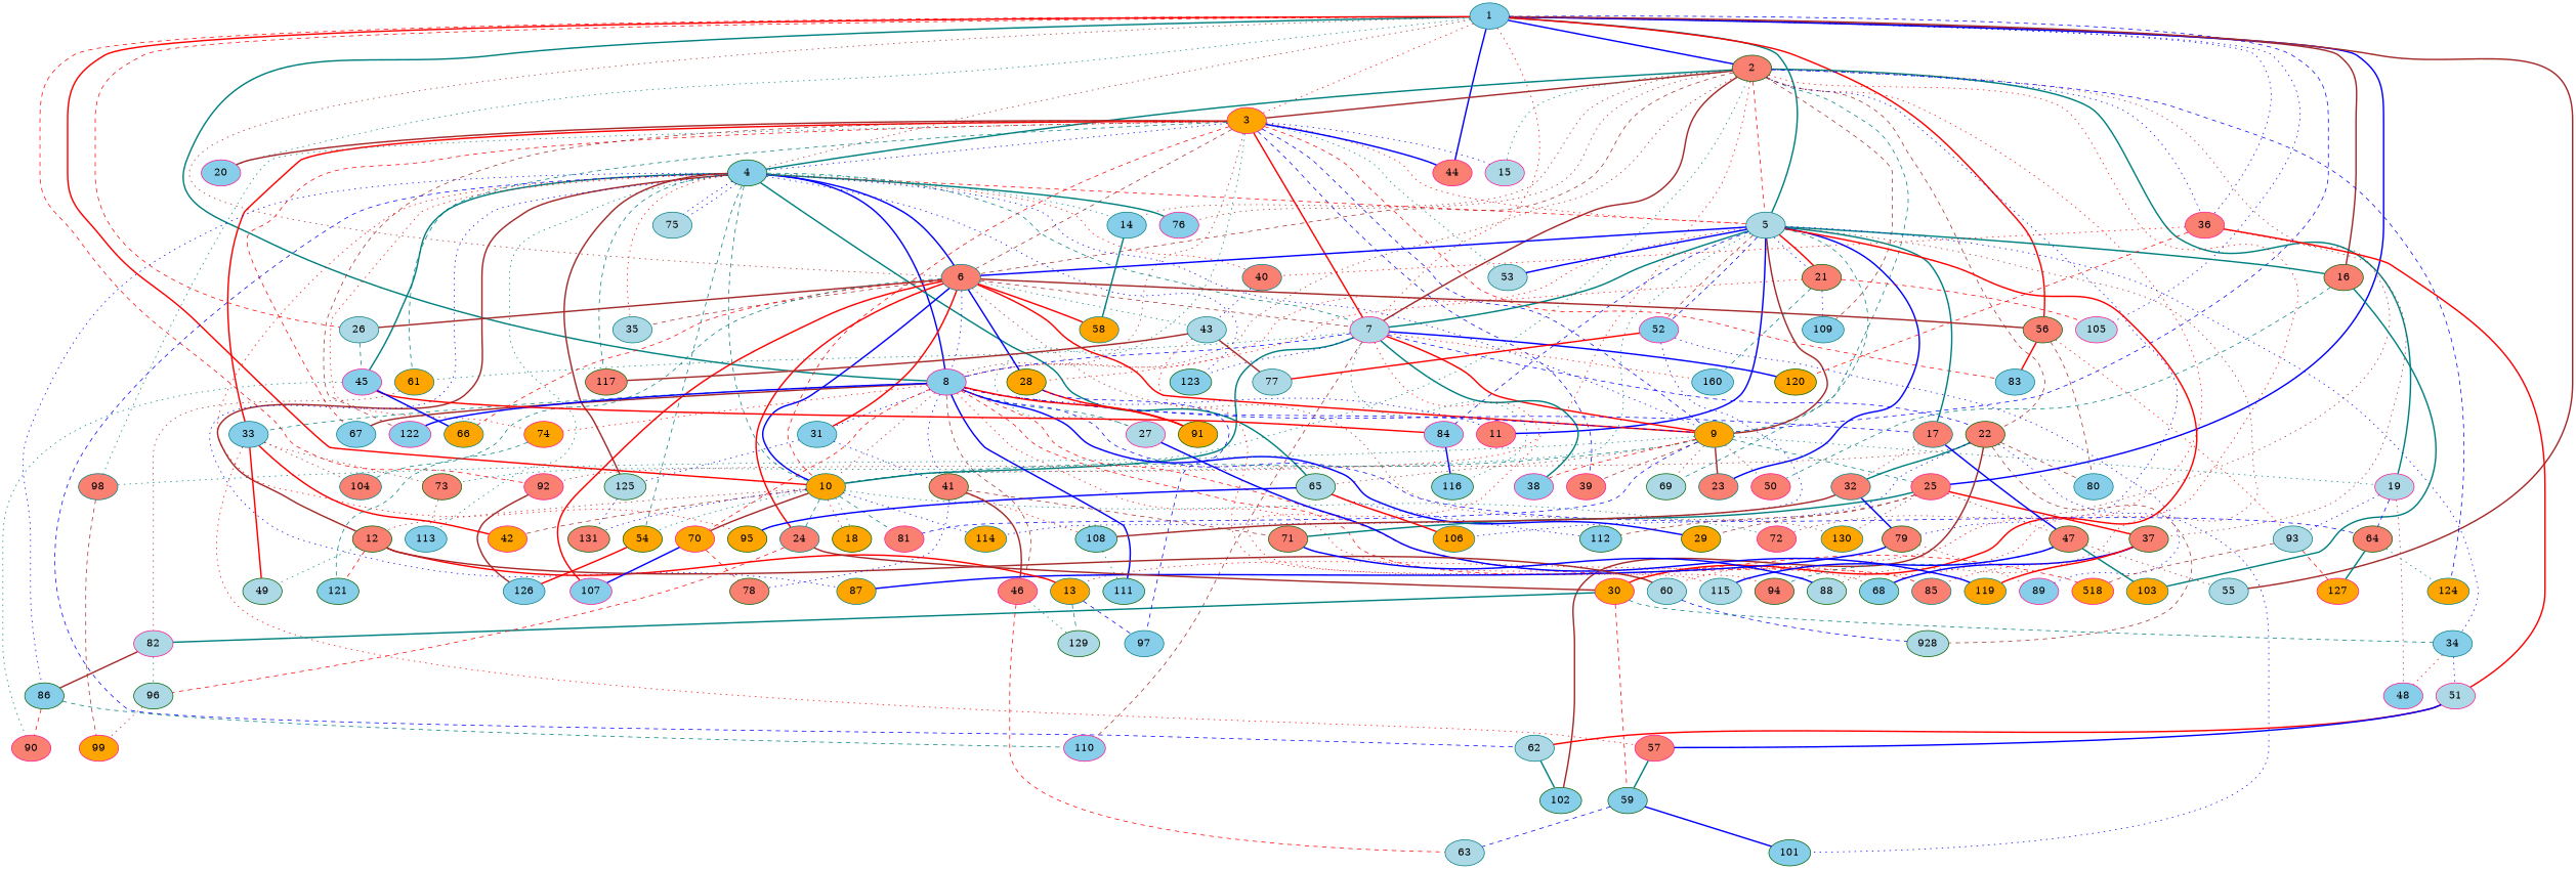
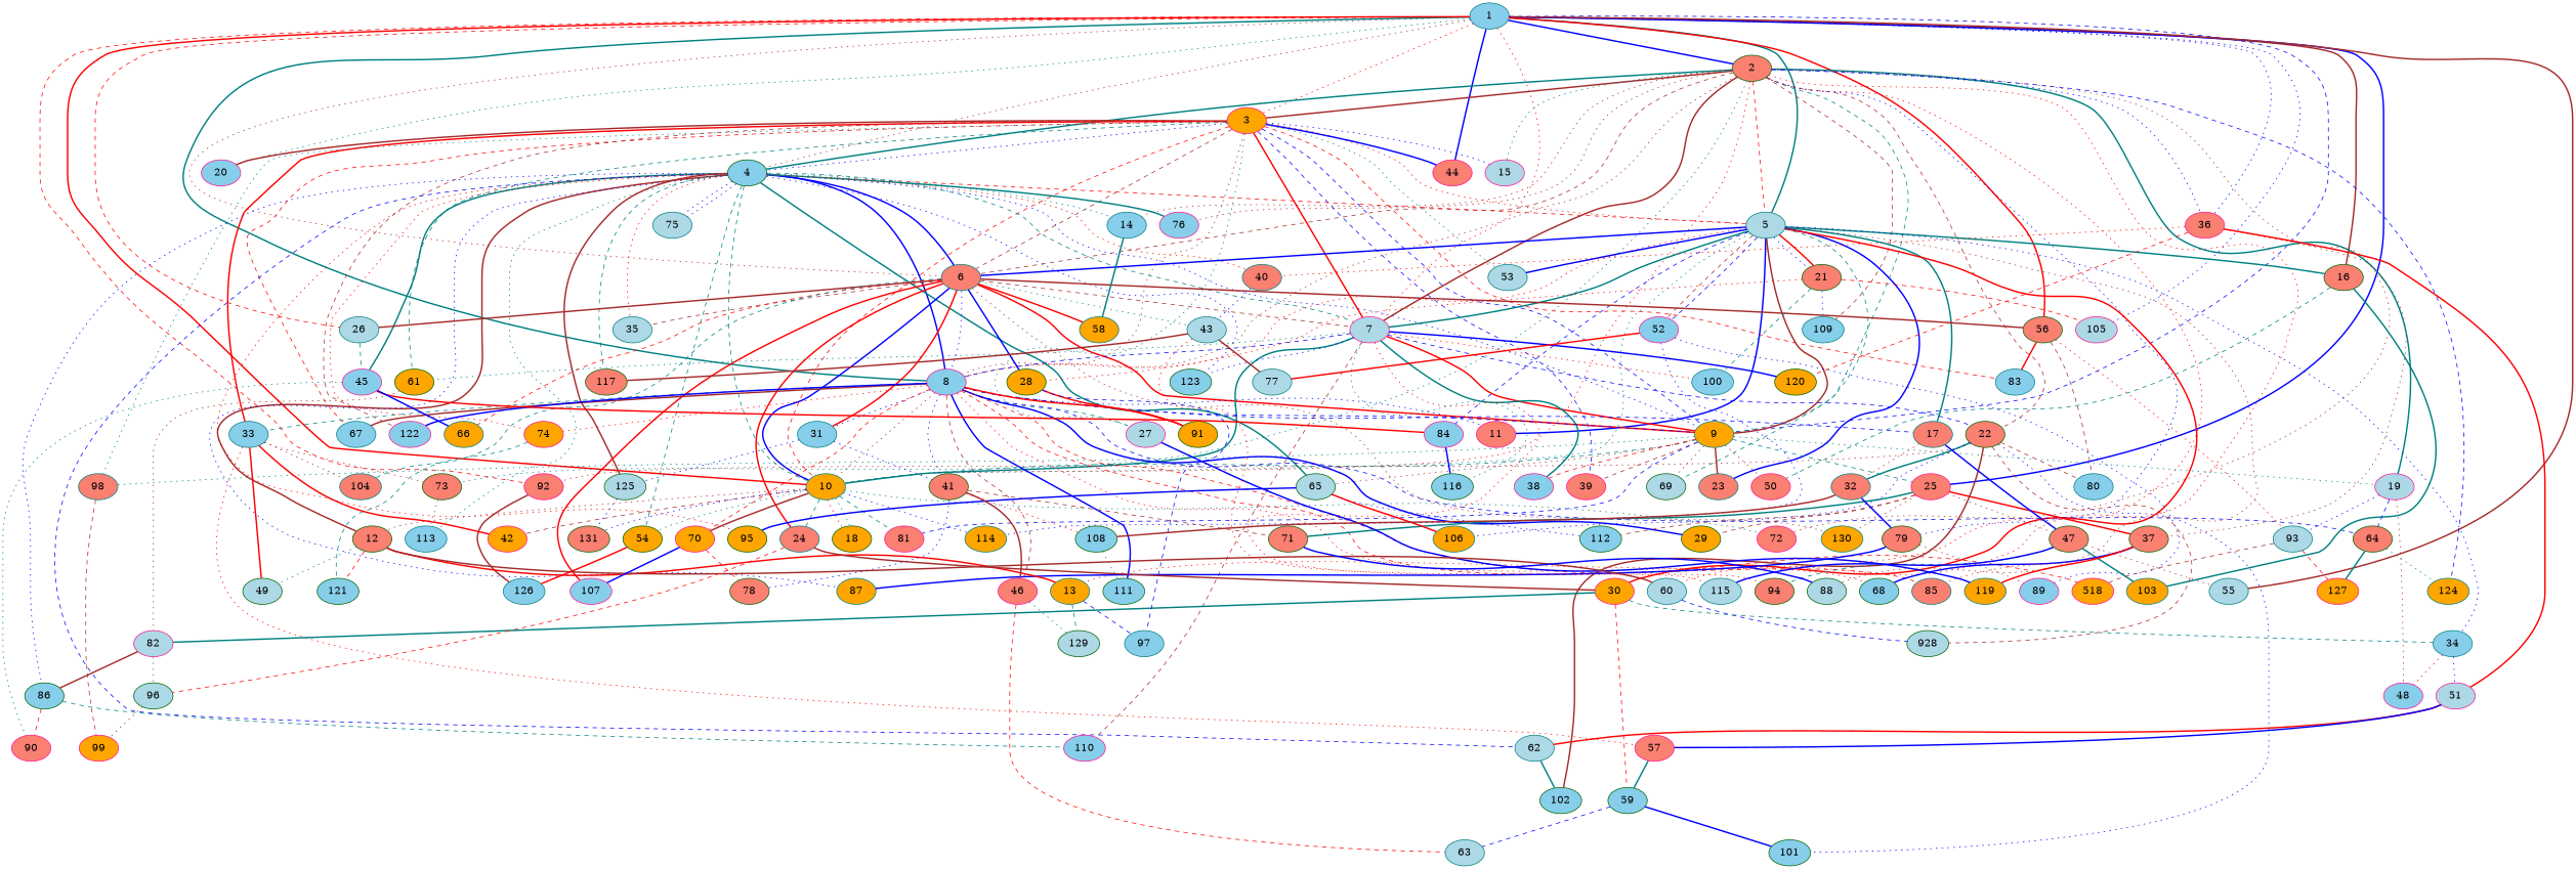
  graph {
    node [color=teal fillcolor=salmon style=filled]
    edge [color=blue style=dotted]
    1 [fillcolor=skyblue]
    2 [color=darkgreen]
    3 [color=deeppink fillcolor=orange]
    4 [color=darkgreen fillcolor=skyblue]
    5 [fillcolor=lightblue]
    6
    7 [color=deeppink fillcolor=lightblue]
    8 [color=deeppink fillcolor=skyblue]
    9 [fillcolor=orange]
    10 [fillcolor=orange]
    16 [color=darkgreen]
    20 [color=deeppink fillcolor=skyblue]
    25 [color=deeppink]
    26 [fillcolor=lightblue]
    36 [color=deeppink]
    44 [color=deeppink]
    55 [fillcolor=lightblue]
    56 [color=darkgreen]
    92 [color=deeppink]
    105 [color=deeppink fillcolor=lightblue]
    13 [fillcolor=orange]
    14 [fillcolor=skyblue]
    15 [color=deeppink fillcolor=lightblue]
    19 [color=deeppink fillcolor=lightblue]
    22 [color=darkgreen]
    60 [fillcolor=lightblue]
    72 [color=deeppink]
    73 [color=darkgreen]
    76 [color=deeppink fillcolor=skyblue]
    79 [color=darkgreen]
    109 [fillcolor=skyblue]
    124 [fillcolor=orange]
    27 [color=deeppink fillcolor=lightblue]
    33 [fillcolor=skyblue]
    39 [color=deeppink]
    53 [fillcolor=lightblue]
-   61 [fillcolor=orange]
+   61 [color=darkgreen fillcolor=orange]
    67 [fillcolor=skyblue]
    83 [fillcolor=skyblue]
    98
    122 [color=deeppink fillcolor=skyblue]
    12 [color=darkgreen]
    35 [fillcolor=lightblue]
    40
    45 [color=deeppink fillcolor=skyblue]
    54 [color=darkgreen fillcolor=orange]
    62 [fillcolor=lightblue]
    65 [color=darkgreen fillcolor=lightblue]
    74 [color=deeppink fillcolor=orange]
    75 [fillcolor=lightblue]
    86 [color=darkgreen fillcolor=skyblue]
    87 [fillcolor=orange]
    95 [color=darkgreen fillcolor=orange]
    113 [fillcolor=skyblue]
    117 [color=darkgreen]
    123 [color=darkgreen fillcolor=skyblue]
    125 [color=darkgreen fillcolor=lightblue]
    11 [color=deeppink]
    17
    21 [color=darkgreen]
    23
    30 [color=deeppink fillcolor=orange]
    34 [fillcolor=skyblue]
    52 [color=deeppink fillcolor=skyblue]
    69 [color=darkgreen fillcolor=lightblue]
    84 [color=deeppink fillcolor=skyblue]
    88 [color=darkgreen fillcolor=lightblue]
    24
    28 [color=darkgreen fillcolor=orange]
    31 [fillcolor=skyblue]
    43 [fillcolor=lightblue]
    58 [fillcolor=orange]
    66 [fillcolor=orange]
    104
    107 [color=deeppink fillcolor=skyblue]
    130 [fillcolor=orange]
    38 [color=deeppink fillcolor=skyblue]
    94 [color=darkgreen]
-   100 [fillcolor=skyblue label=160]
+   100 [fillcolor=skyblue]
    110 [color=deeppink fillcolor=skyblue]
    116 [color=darkgreen fillcolor=skyblue]
    120 [color=darkgreen fillcolor=orange]
    29 [color=darkgreen fillcolor=orange]
    41 [color=darkgreen]
    46 [color=deeppink]
    64 [color=darkgreen]
    68 [color=darkgreen fillcolor=skyblue]
    70 [color=deeppink fillcolor=orange]
    85
    91 [color=darkgreen fillcolor=orange]
    111 [color=darkgreen fillcolor=skyblue]
    n92 [color=deeppink fillcolor=orange label=518]
    50 [color=deeppink]
    81 [color=deeppink]
    18 [color=darkgreen fillcolor=orange]
    42 [color=deeppink fillcolor=orange]
    114 [fillcolor=orange]
    131 [color=darkgreen]
    103 [fillcolor=orange]
    47 [color=darkgreen]
    37 [color=darkgreen]
    71 [color=darkgreen]
    112 [color=darkgreen fillcolor=skyblue]
    51 [color=deeppink fillcolor=lightblue]
    93 [fillcolor=lightblue]
    80 [fillcolor=skyblue]
    126 [fillcolor=skyblue]
    97 [fillcolor=skyblue]
    129 [color=darkgreen fillcolor=lightblue]
    48 [color=deeppink fillcolor=skyblue]
    32
    101 [color=darkgreen fillcolor=skyblue]
    102 [color=darkgreen fillcolor=skyblue]
    106 [fillcolor=orange]
    n115 [color=darkgreen fillcolor=lightblue label=928]
    89 [color=deeppink fillcolor=skyblue]
    119 [fillcolor=orange]
    49 [color=darkgreen fillcolor=lightblue]
    57 [color=deeppink]
    82 [color=deeppink fillcolor=lightblue]
    99 [color=deeppink fillcolor=orange]
    121 [color=darkgreen fillcolor=skyblue]
    90 [color=deeppink]
    59 [color=darkgreen fillcolor=skyblue]
    77 [fillcolor=lightblue]
    96 [color=darkgreen fillcolor=lightblue]
    115 [fillcolor=lightblue]
    108 [color=darkgreen fillcolor=skyblue]
    78 [color=darkgreen]
    63 [fillcolor=lightblue]
    127 [color=deeppink fillcolor=orange]
    1 -- 2 [style=bold]
    1 -- 3 [color=red]
    1 -- 4 [color=brown]
    1 -- 5 [color=teal style=bold]
    1 -- 6 [color=brown]
    1 -- 7 [color=red]
    1 -- 8 [color=teal style=bold]
    1 -- 9 [style=dashed]
    1 -- 10 [color=red style=bold]
    1 -- 16 [color=brown style=bold]
    1 -- 20 [color=teal]
    1 -- 25 [style=bold]
    1 -- 26 [color=red style=dashed]
    1 -- 36
    1 -- 44 [style=bold]
    1 -- 55 [color=brown style=bold]
    1 -- 56 [color=red style=bold]
    1 -- 92 [color=red style=dashed]
    1 -- 105
    2 -- 3 [color=brown style=bold]
    2 -- 4 [color=teal style=bold]
    2 -- 5 [color=red style=dashed]
    2 -- 6 [color=brown style=dashed]
    2 -- 7 [color=brown style=bold]
    2 -- 8 [color=brown]
    2 -- 9 [color=teal style=dashed]
    2 -- 10 [color=red]
    2 -- 36
    2 -- 13 [color=red]
    2 -- 14 [color=brown]
    2 -- 15 [color=teal]
    2 -- 19 [color=teal style=bold]
    2 -- 22 [color=brown style=dashed]
    2 -- 60 [color=red]
    2 -- 72 [color=brown]
    2 -- 73 [color=teal]
    2 -- 76 [color=brown]
    2 -- 79
    2 -- 109 [color=brown style=dashed]
    2 -- 124 [style=dashed]
    3 -- 4
    3 -- 5 [color=red]
    3 -- 6 [color=brown style=dashed]
    3 -- 7 [color=red style=bold]
    3 -- 8 [color=brown]
    3 -- 9 [style=dashed]
    3 -- 10 [color=red style=dashed]
    3 -- 20 [color=brown style=bold]
    3 -- 44 [style=bold]
    3 -- 15
    3 -- 27 [color=teal]
    3 -- 33 [color=red style=bold]
    3 -- 39 [style=dashed]
    3 -- 53 [color=teal]
    3 -- 61 [color=teal style=dashed]
    3 -- 67 [color=red style=dashed]
    3 -- 83 [color=red style=dashed]
    3 -- 98 [color=teal]
    3 -- 122 [color=brown style=dashed]
    4 -- 5 [color=red style=dashed]
    4 -- 6 [style=bold]
    4 -- 7 [color=teal style=dashed]
    4 -- 8 [style=bold]
    4 -- 9
    4 -- 10 [color=teal style=dashed]
    4 -- 14 [color=teal]
    4 -- 76 [color=teal style=bold]
    4 -- 12 [color=brown style=bold]
    4 -- 35 [color=red]
    4 -- 40 [color=red]
    4 -- 45 [color=teal style=bold]
    4 -- 54 [color=teal style=dashed]
    4 -- 62 [style=dashed]
    4 -- 65 [color=teal style=bold]
    4 -- 74 [color=red]
    4 -- 75
    4 -- 75
    4 -- 86
    4 -- 87
    4 -- 95 [color=red]
    4 -- 113 [color=teal]
    4 -- 117 [color=teal style=dashed]
    4 -- 123
    4 -- 125 [color=brown style=bold]
    5 -- 6 [style=bold]
    5 -- 7 [color=teal style=bold]
    5 -- 8 [color=red]
    5 -- 9 [color=brown style=bold]
    5 -- 10 [color=teal]
    5 -- 16 [color=teal style=bold]
    5 -- 53 [style=bold]
    5 -- 11 [style=bold]
    5 -- 17 [color=teal style=bold]
    5 -- 21
    5 -- 21 [color=red style=bold]
    5 -- 23 [style=bold]
    5 -- 30 [color=red style=bold]
    5 -- 34
    5 -- 52 [color=brown style=dashed]
    5 -- 52 [style=dashed]
    5 -- 69 [color=teal style=dashed]
    5 -- 84 [style=dashed]
    5 -- 88 [color=brown]
    6 -- 7 [color=brown style=dashed]
    6 -- 8
    6 -- 9 [color=red style=bold]
    6 -- 10 [style=bold]
    6 -- 26 [color=brown style=bold]
    6 -- 56 [color=brown style=bold]
    6 -- 35 [color=brown style=dashed]
    6 -- 24 [color=red style=bold]
    6 -- 28 [style=bold]
    6 -- 31 [color=red style=bold]
    6 -- 43 [color=teal]
    6 -- 58 [color=red style=bold]
    6 -- 66 [color=red style=dashed]
    6 -- 104 [color=teal style=dashed]
    6 -- 107 [color=red style=bold]
    6 -- 130 [color=brown]
    7 -- 8 [style=dashed]
    7 -- 9 [color=red style=bold]
    7 -- 10 [color=teal style=bold]
    7 -- 22 [style=dashed]
    7 -- 61 [color=teal]
    7 -- 123
    7 -- 38 [color=teal style=bold]
    7 -- 94 [color=red]
    7 -- 100 [color=red]
    7 -- 110 [color=brown style=dashed]
    7 -- 116 [color=teal]
    7 -- 120 [style=bold]
    8 -- 9 [style=dashed]
    8 -- 10 [color=brown]
    8 -- 27 [color=teal style=dashed]
    8 -- 33 [color=teal style=dashed]
    8 -- 67 [color=brown style=bold]
    8 -- 122 [style=bold]
    8 -- 74 [color=red]
    8 -- 11
    8 -- 17 [style=dashed]
    8 -- 31
    8 -- 29 [style=bold]
    8 -- 41
    8 -- 46 [color=brown style=dashed]
    8 -- 64 [style=dashed]
    8 -- 68 [color=red]
    8 -- 70 [color=red style=dashed]
    8 -- 85 [color=red style=dashed]
    8 -- 91 [color=red style=bold]
    8 -- 111 [style=bold]
    8 -- n92 [color=red style=dashed]
    9 -- 10 [color=teal style=dashed]
    9 -- 25 [color=teal style=dashed]
    9 -- 19 [color=teal]
    9 -- 39 [color=brown style=dashed]
    9 -- 98 [color=teal]
    9 -- 65 [color=brown]
    9 -- 23 [color=brown style=bold]
    9 -- 69 [color=brown]
    9 -- 38 [color=red style=dashed]
    9 -- 50 [color=brown]
    9 -- 81 [style=dashed]
    10 -- 72 [color=teal]
    10 -- 12 [color=brown]
    10 -- 54 [color=teal]
    10 -- 24 [color=teal style=dashed]
    10 -- 70 [color=brown style=bold]
    10 -- 81 [color=teal style=dashed]
    10 -- 18 [color=red]
    10 -- 18 [color=teal]
    10 -- 42 [color=brown style=dashed]
    10 -- 114
    10 -- 131
    16 -- 50 [color=teal style=dashed]
    16 -- 103 [color=teal style=bold]
    25 -- 130 [color=brown]
    25 -- 29 [color=brown style=dashed]
    25 -- 47 [color=brown]
    25 -- 37 [color=red style=bold]
    25 -- 71 [color=teal style=bold]
    25 -- 112 [color=brown style=dashed]
    26 -- 45 [color=teal style=dashed]
    36 -- 40 [color=red]
    36 -- 120 [color=red style=dashed]
    36 -- 37 [color=brown]
    36 -- 51 [color=red style=bold]
    56 -- 83 [color=red style=bold]
    56 -- 93 [color=red]
    56 -- 80 [color=brown style=dashed]
    92 -- 126 [color=brown style=bold]
    13 -- 97 [style=dashed]
    13 -- 129 [color=teal style=dashed]
    14 -- 58 [color=teal style=bold]
    19 -- 64 [style=dashed]
    19 -- 93
    19 -- 48 [color=brown]
    22 -- 92 [color=brown]
    22 -- 80 [color=brown style=dashed]
    22 -- 32 [color=teal style=bold]
    22 -- 101
    22 -- 102 [color=brown style=bold]
    22 -- 106
    22 -- n115 [color=brown style=dashed]
    60 -- n115 [style=dashed]
    73 -- 113 [color=brown]
    79 -- 87 [style=bold]
    79 -- 89 [color=brown]
    27 -- 119 [style=bold]
    33 -- 73 [color=brown]
    33 -- 104 [color=brown]
    33 -- 42 [color=red style=bold]
    33 -- 49 [color=red style=bold]
    33 -- 57 [color=red]
    61 -- 82 [color=brown]
    98 -- 99 [color=brown style=dashed]
    12 -- 13 [color=red style=bold]
    12 -- 60 [color=brown style=bold]
    12 -- 49 [color=teal]
    12 -- 121 [color=red style=dashed]
    40 -- 43
    45 -- 84 [color=red style=bold]
    45 -- 66 [style=bold]
    45 -- 90 [color=teal]
    54 -- 126 [color=red style=bold]
    62 -- 102 [color=teal style=bold]
    65 -- 95 [style=bold]
    65 -- 112
    65 -- 106 [color=red style=bold]
    74 -- 121 [color=teal style=dashed]
    86 -- 110 [color=teal style=dashed]
    86 -- 90 [color=red style=dashed]
    125 -- 131
    17 -- 47 [style=bold]
    17 -- 32 [color=brown]
    21 -- 105 [color=red style=dashed]
    21 -- 109
    21 -- 28 [color=red]
    21 -- 100 [color=teal style=dashed]
    30 -- 34 [color=teal style=dashed]
    30 -- 82 [color=teal style=bold]
    30 -- 59 [color=red style=dashed]
    34 -- 51
    34 -- 48 [color=red]
    52 -- 114
    52 -- 89
    52 -- 77 [color=red style=bold]
    84 -- 116 [style=bold]
    24 -- 30 [color=brown style=bold]
    24 -- 96 [color=red style=dashed]
    28 -- 91 [color=red style=bold]
    28 -- 97 [style=dashed]
    31 -- 125
    31 -- 41
    43 -- 117 [color=brown style=bold]
    43 -- 77 [color=brown style=bold]
    43 -- 115 [color=red]
    41 -- 46 [color=brown style=bold]
    41 -- 71 [color=brown style=dashed]
    41 -- 108 [color=red]
    41 -- 78
    46 -- 129 [color=teal]
    46 -- 63 [color=red style=dashed]
    64 -- 124 [color=teal]
    64 -- 127 [color=teal style=bold]
    70 -- 107 [style=bold]
    70 -- 78 [color=red style=dashed]
    47 -- 55 [color=brown]
    47 -- 94 [color=teal style=dashed]
    47 -- 103 [color=teal style=bold]
    47 -- 115 [style=bold]
    37 -- 68 [style=bold]
    37 -- 85 [color=red]
    37 -- 119 [color=red style=bold]
    71 -- 88 [style=bold]
    51 -- 62 [color=red style=bold]
    51 -- 57 [style=bold]
    93 -- n92 [color=brown style=dashed]
    93 -- 127 [color=red style=dashed]
    32 -- 79 [style=bold]
    32 -- 108 [color=brown style=bold]
    57 -- 59 [color=teal style=bold]
    82 -- 86 [color=brown style=bold]
    82 -- 96 [color=teal]
    59 -- 101 [style=bold]
    59 -- 63 [style=dashed]
    96 -- 99 [color=brown]
    108 -- 111 [color=teal]
  }
